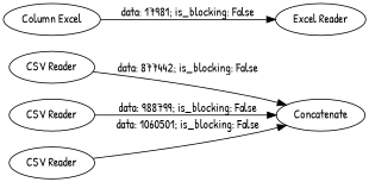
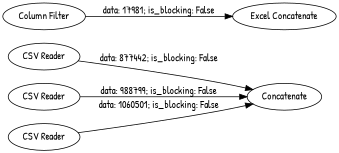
  digraph {
    fontname="Patrick Hand"
    rankdir=LR
    node [fontname="Patrick Hand"]
    edge [fontname="Patrick Hand"]
    n1 [label="CSV Reader"]
    n2 [label=Concatenate]
    n3 [label="CSV Reader"]
-   n4 [label="Excel Reader"]
-   n5 [label="Column Excel"]
+   n4 [label="Excel Concatenate"]
+   n5 [label="Column Filter"]
    n6 [label="CSV Reader"]
    n1 -> n2 [label="data: 877442; is_blocking: False"]
    n3 -> n2 [label="data: 988799; is_blocking: False"]
    n5 -> n4 [label="data: 17981; is_blocking: False"]
    n6 -> n2 [label="data: 1060501; is_blocking: False"]
  }
